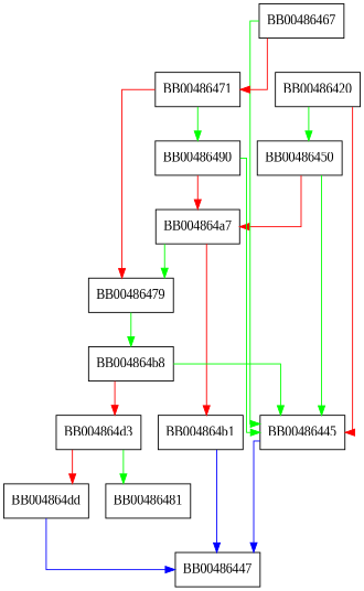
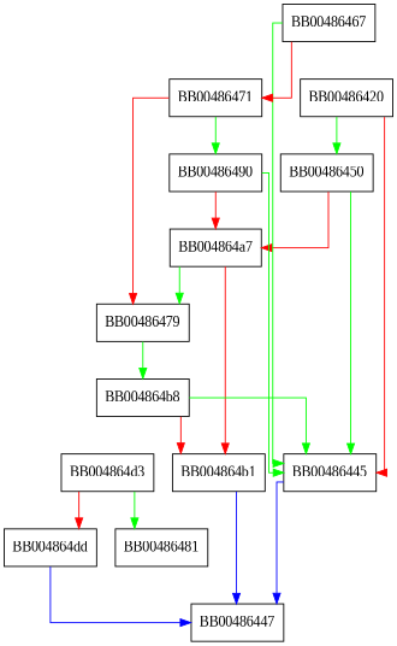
  digraph {
    fontname="Liberation Serif"
    splines=ortho
    node [fontname="Liberation Serif" shape=box]
    edge [color=green fontname="Liberation Serif"]
    BB00486420
    BB00486450
    BB00486445
    BB004864a7
    BB00486447
    BB00486467
    BB00486471
    BB00486490
    BB00486479
    BB004864b8
    BB004864b1
    BB004864d3
    BB00486481
    BB004864dd
    BB00486420 -> BB00486450
    BB00486420 -> BB00486445 [color=red]
    BB00486450 -> BB00486445
    BB00486450 -> BB004864a7 [color=red]
    BB00486445 -> BB00486447 [color=blue]
    BB004864a7 -> BB00486479
    BB004864a7 -> BB004864b1 [color=red]
    BB00486467 -> BB00486445
    BB00486467 -> BB00486471 [color=red]
    BB00486471 -> BB00486490
    BB00486471 -> BB00486479 [color=red]
    BB00486490 -> BB00486445
    BB00486490 -> BB004864a7 [color=red]
    BB00486479 -> BB004864b8
    BB004864b8 -> BB00486445
-   BB004864b8 -> BB004864d3 [color=red]
+   BB004864b8 -> BB004864b1 [color=red]
    BB004864b1 -> BB00486447 [color=blue]
    BB004864d3 -> BB00486481
    BB004864d3 -> BB004864dd [color=red]
    BB004864dd -> BB00486447 [color=blue]
  }
